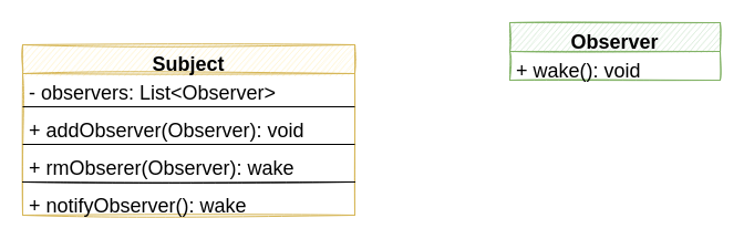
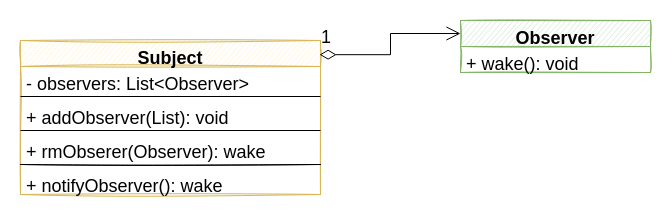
  <mxCell id="0" />
  <mxCell id="1" parent="0" />
  <mxCell id="2" value="Subject" style="swimlane;fontStyle=1;align=center;verticalAlign=top;childLayout=stackLayout;horizontal=1;startSize=26;horizontalStack=0;resizeParent=1;resizeParentMax=0;resizeLast=0;collapsible=1;marginBottom=0;fontSize=18;fillColor=#fff2cc;strokeColor=#d6b656;sketch=1;" vertex="1" parent="1"><mxGeometry x="20" y="40" width="300" height="154" as="geometry" /></mxCell>
  <mxCell id="3" value="- observers: List&lt;Observer&gt;" style="text;strokeColor=none;fillColor=none;align=left;verticalAlign=top;spacingLeft=4;spacingRight=4;overflow=hidden;rotatable=0;points=[[0,0.5],[1,0.5]];portConstraint=eastwest;fontSize=18;" vertex="1" parent="2"><mxGeometry y="26" width="300" height="26" as="geometry" /></mxCell>
  <mxCell id="4" value="" style="line;strokeWidth=1;fillColor=none;align=left;verticalAlign=middle;spacingTop=-1;spacingLeft=3;spacingRight=3;rotatable=0;labelPosition=right;points=[];portConstraint=eastwest;fontSize=18;" vertex="1" parent="2"><mxGeometry y="52" width="300" height="8" as="geometry" /></mxCell>
- <mxCell id="5" value="+ addObserver(Observer): void" style="text;strokeColor=none;fillColor=none;align=left;verticalAlign=top;spacingLeft=4;spacingRight=4;overflow=hidden;rotatable=0;points=[[0,0.5],[1,0.5]];portConstraint=eastwest;fontSize=18;" vertex="1" parent="2"><mxGeometry y="60" width="300" height="26" as="geometry" /></mxCell>
+ <mxCell id="5" value="+ addObserver(List): void" style="text;strokeColor=none;fillColor=none;align=left;verticalAlign=top;spacingLeft=4;spacingRight=4;overflow=hidden;rotatable=0;points=[[0,0.5],[1,0.5]];portConstraint=eastwest;fontSize=18;" vertex="1" parent="2"><mxGeometry y="60" width="300" height="26" as="geometry" /></mxCell>
  <mxCell id="6" value="" style="line;strokeWidth=1;fillColor=none;align=left;verticalAlign=middle;spacingTop=-1;spacingLeft=3;spacingRight=3;rotatable=0;labelPosition=right;points=[];portConstraint=eastwest;fontSize=18;" vertex="1" parent="2"><mxGeometry y="86" width="300" height="8" as="geometry" /></mxCell>
  <mxCell id="7" value="+ rmObserer(Observer): wake" style="text;strokeColor=none;fillColor=none;align=left;verticalAlign=top;spacingLeft=4;spacingRight=4;overflow=hidden;rotatable=0;points=[[0,0.5],[1,0.5]];portConstraint=eastwest;fontSize=18;" vertex="1" parent="2"><mxGeometry y="94" width="300" height="26" as="geometry" /></mxCell>
  <mxCell id="8" value="" style="line;strokeWidth=1;fillColor=none;align=left;verticalAlign=middle;spacingTop=-1;spacingLeft=3;spacingRight=3;rotatable=0;labelPosition=right;points=[];portConstraint=eastwest;sketch=1;fontSize=18;" vertex="1" parent="2"><mxGeometry y="120" width="300" height="8" as="geometry" /></mxCell>
  <mxCell id="9" value="+ notifyObserver(): wake" style="text;strokeColor=none;fillColor=none;align=left;verticalAlign=top;spacingLeft=4;spacingRight=4;overflow=hidden;rotatable=0;points=[[0,0.5],[1,0.5]];portConstraint=eastwest;fontSize=18;" vertex="1" parent="2"><mxGeometry y="128" width="300" height="26" as="geometry" /></mxCell>
  <mxCell id="10" value="Observer" style="swimlane;fontStyle=1;align=center;verticalAlign=top;childLayout=stackLayout;horizontal=1;startSize=26;horizontalStack=0;resizeParent=1;resizeParentMax=0;resizeLast=0;collapsible=1;marginBottom=0;fontSize=18;fillColor=#d5e8d4;strokeColor=#82b366;sketch=1;" vertex="1" parent="1"><mxGeometry x="460" y="20" width="190" height="52" as="geometry" /></mxCell>
  <mxCell id="11" value="+ wake(): void" style="text;strokeColor=none;fillColor=none;align=left;verticalAlign=top;spacingLeft=4;spacingRight=4;overflow=hidden;rotatable=0;points=[[0,0.5],[1,0.5]];portConstraint=eastwest;fontSize=18;" vertex="1" parent="10"><mxGeometry y="26" width="190" height="26" as="geometry" /></mxCell>
+ <mxCell id="12" value="1" style="endArrow=open;html=1;endSize=12;startArrow=diamondThin;startSize=14;startFill=0;edgeStyle=orthogonalEdgeStyle;align=left;verticalAlign=bottom;rounded=0;fontSize=18;entryX=0;entryY=0.25;entryDx=0;entryDy=0;exitX=0.997;exitY=0.092;exitDx=0;exitDy=0;exitPerimeter=0;" edge="1" parent="1" source="2" target="10"><mxGeometry x="-1" y="3" relative="1" as="geometry"><mxPoint x="320" y="50" as="sourcePoint" /><mxPoint x="480" y="50" as="targetPoint" /></mxGeometry></mxCell>
